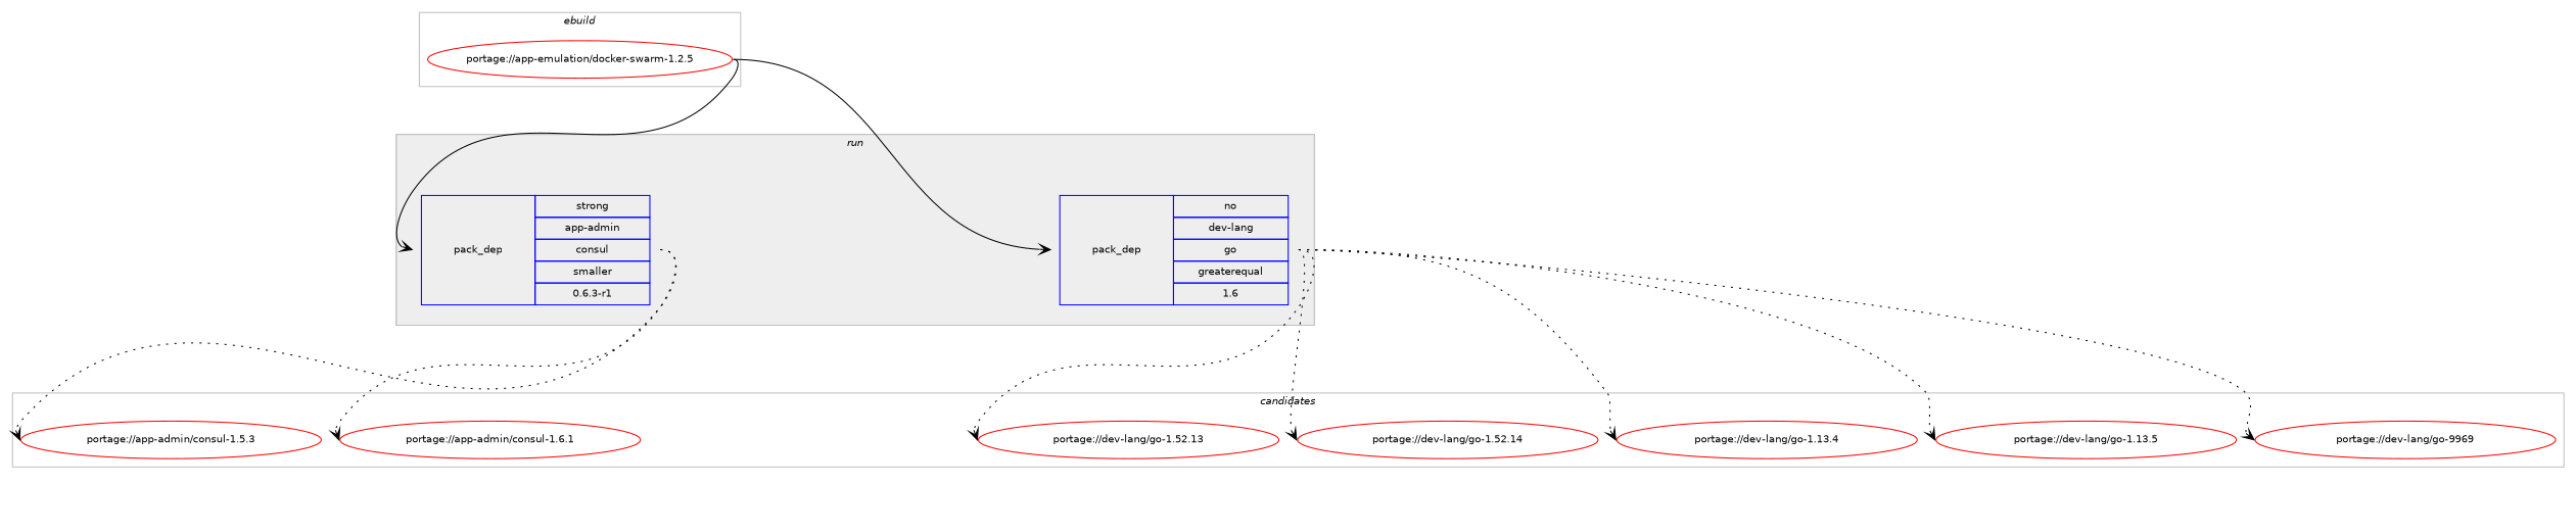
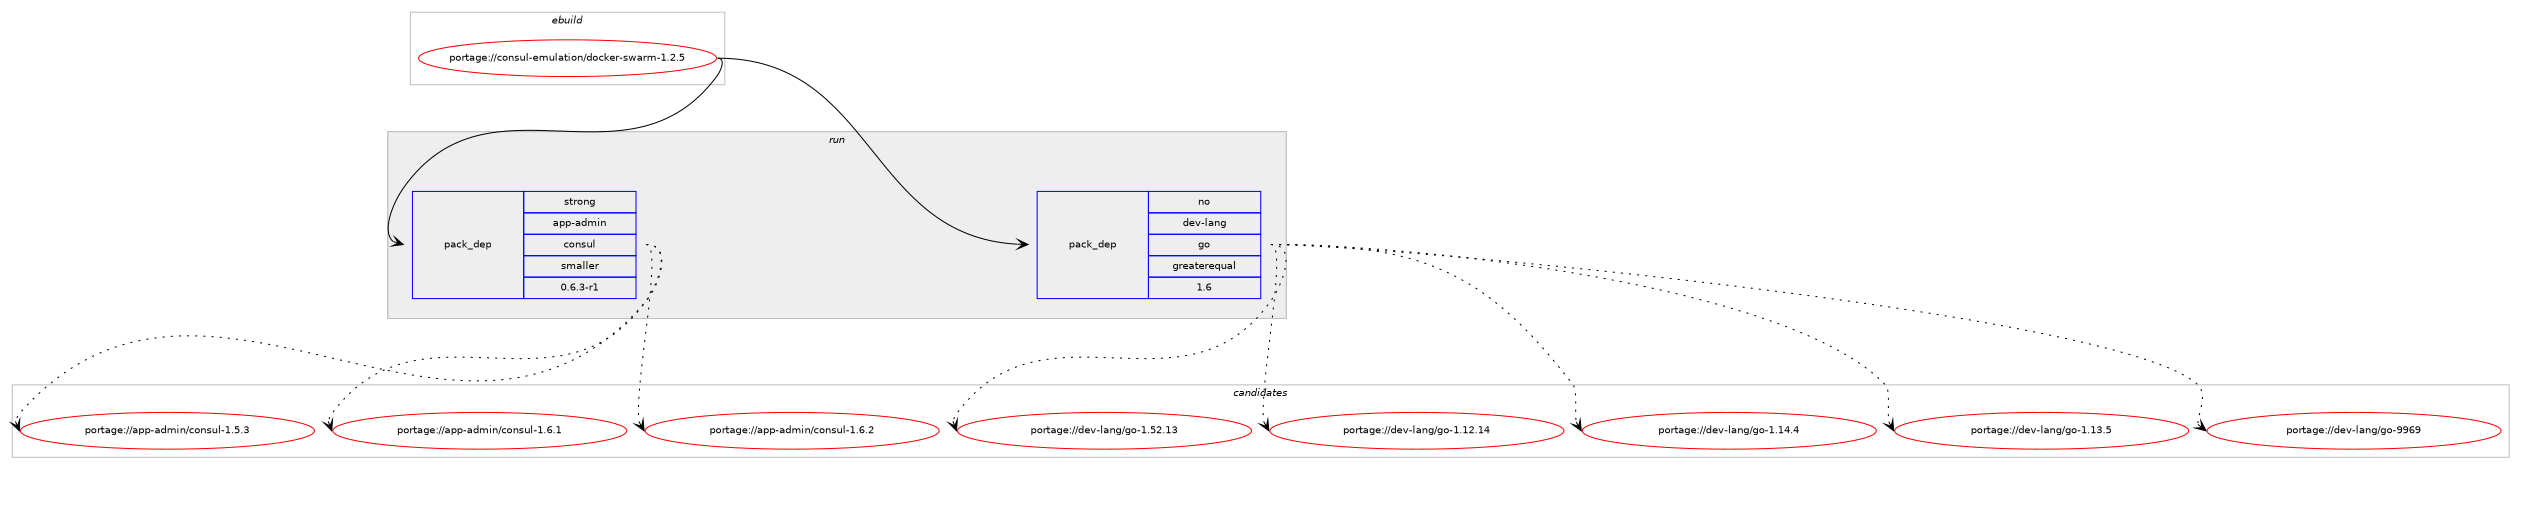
  digraph {
    compound=true
    concentrate=true
    fontname=Helvetica
    fontsize=10
    newrank=true
    rankdir=TB
    ranksep=1.5
    node [color=red fontname=Helvetica fontsize=10]
    edge [arrowhead=vee headport=w style=dotted tailport=e weight=100]
-   n1 [label="portage://app-emulation/docker-swarm-1.2.5" width=4]
+   n1 [label="portage://consul-emulation/docker-swarm-1.2.5" width=4]
    n2 [color=blue label=<<TABLE BORDER="0" CELLBORDER="1" CELLSPACING="0" CELLPADDING="4" WIDTH="220"><TR><TD ROWSPAN="6" CELLPADDING="30">pack_dep</TD></TR><TR><TD WIDTH="110">no</TD></TR><TR><TD>dev-lang</TD></TR><TR><TD>go</TD></TR><TR><TD>greaterequal</TD></TR><TR><TD>1.6</TD></TR></TABLE>> shape=none]
    n3 [color=blue label=<<TABLE BORDER="0" CELLBORDER="1" CELLSPACING="0" CELLPADDING="4" WIDTH="220"><TR><TD ROWSPAN="6" CELLPADDING="30">pack_dep</TD></TR><TR><TD WIDTH="110">strong</TD></TR><TR><TD>app-admin</TD></TR><TR><TD>consul</TD></TR><TR><TD>smaller</TD></TR><TR><TD>0.6.3-r1</TD></TR></TABLE>> shape=none]
    n4 [label="portage://dev-lang/go-9969" width=4]
    n5 [label="portage://dev-lang/go-1.13.5" width=4]
-   n6 [label="portage://dev-lang/go-1.13.4" width=4]
-   n7 [label="portage://dev-lang/go-1.52.14" width=4]
+   n6 [label="portage://dev-lang/go-1.14.4" width=4]
+   n7 [label="portage://dev-lang/go-1.12.14" width=4]
    n8 [label="portage://dev-lang/go-1.52.13" width=4]
+   n9 [label="portage://app-admin/consul-1.6.2" width=4]
    n10 [label="portage://app-admin/consul-1.6.1" width=4]
    n11 [label="portage://app-admin/consul-1.5.3" width=4]
    subgraph cluster_1 {
      color=gray
      label=<<i>ebuild</i>>
      n1
    }
    subgraph cluster_2 {
      color=gray
      label=<<i>dependencies</i>>
      subgraph cluster_3 {
        color=gray
        fillcolor="#eeeeee"
        label=<<i>compile</i>>
        style=filled
        subgraph sub_4 {
          color=gray
          fillcolor="#eeeeee"
          label=<<i>compile</i>>
          style=filled
          n2
        }
        subgraph sub_5 {
          color=gray
          fillcolor="#eeeeee"
          label=<<i>compile</i>>
          style=filled
          n3
        }
      }
      subgraph cluster_6 {
        color=gray
        fillcolor="#eeeeee"
        label=<<i>compile and run</i>>
        style=filled
      }
      subgraph cluster_7 {
        color=gray
        fillcolor="#eeeeee"
        label=<<i>run</i>>
        style=filled
      }
    }
    subgraph cluster_8 {
      color=gray
      label=<<i>candidates</i>>
      rank=same
      subgraph sub_9 {
        color=black
        label=<<i>candidates</i>>
        nodesep=1
        rank=same
        n4
        n5
        n6
        n7
        n8
      }
      subgraph sub_10 {
        color=black
        label=<<i>candidates</i>>
        nodesep=1
        rank=same
+       n9
        n10
        n11
      }
    }
    n1 -> n2 [style=solid weight=20]
    n1 -> n3 [style=solid weight=20]
    n2 -> n4
    n2 -> n5
    n2 -> n6
    n2 -> n7
    n2 -> n8
+   n3 -> n9
    n3 -> n10
    n3 -> n11
  }
